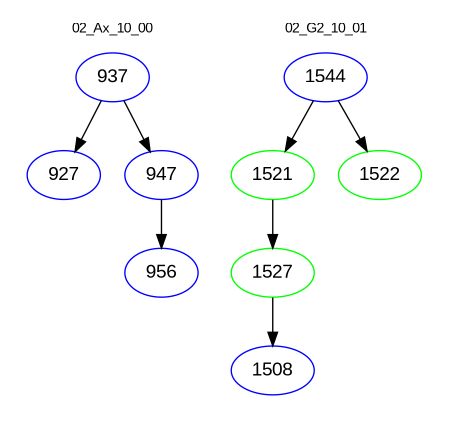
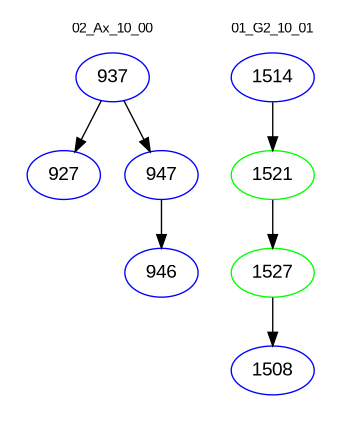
  digraph {
    fontname="Liberation Sans"
    node [color=blue fontname="Liberation Sans"]
    edge [color=black fontname="Liberation Sans"]
    n1 [label=937]
    n2 [label=927]
    n3 [label=947]
-   n4 [label=956]
-   n5 [label=1544]
+   n4 [label=946]
+   n5 [label=1514]
    n6 [label=1508]
    n7 [color=green label=1521]
-   n8 [color=green label=1522]
    n9 [color=green label=1527]
    subgraph cluster_1 {
      color=white
      fontsize=10
      label="02_Ax_10_00"
      n1
      n2
      n3
      n4
    }
    subgraph cluster_2 {
      color=white
      fontsize=10
-     label="02_G2_10_01"
+     label="01_G2_10_01"
      n5
      n6
      n7
-     n8
      n9
    }
    n1 -> n2
    n1 -> n3
    n3 -> n4
    n5 -> n7
-   n5 -> n8
    n7 -> n9
    n9 -> n6
  }
